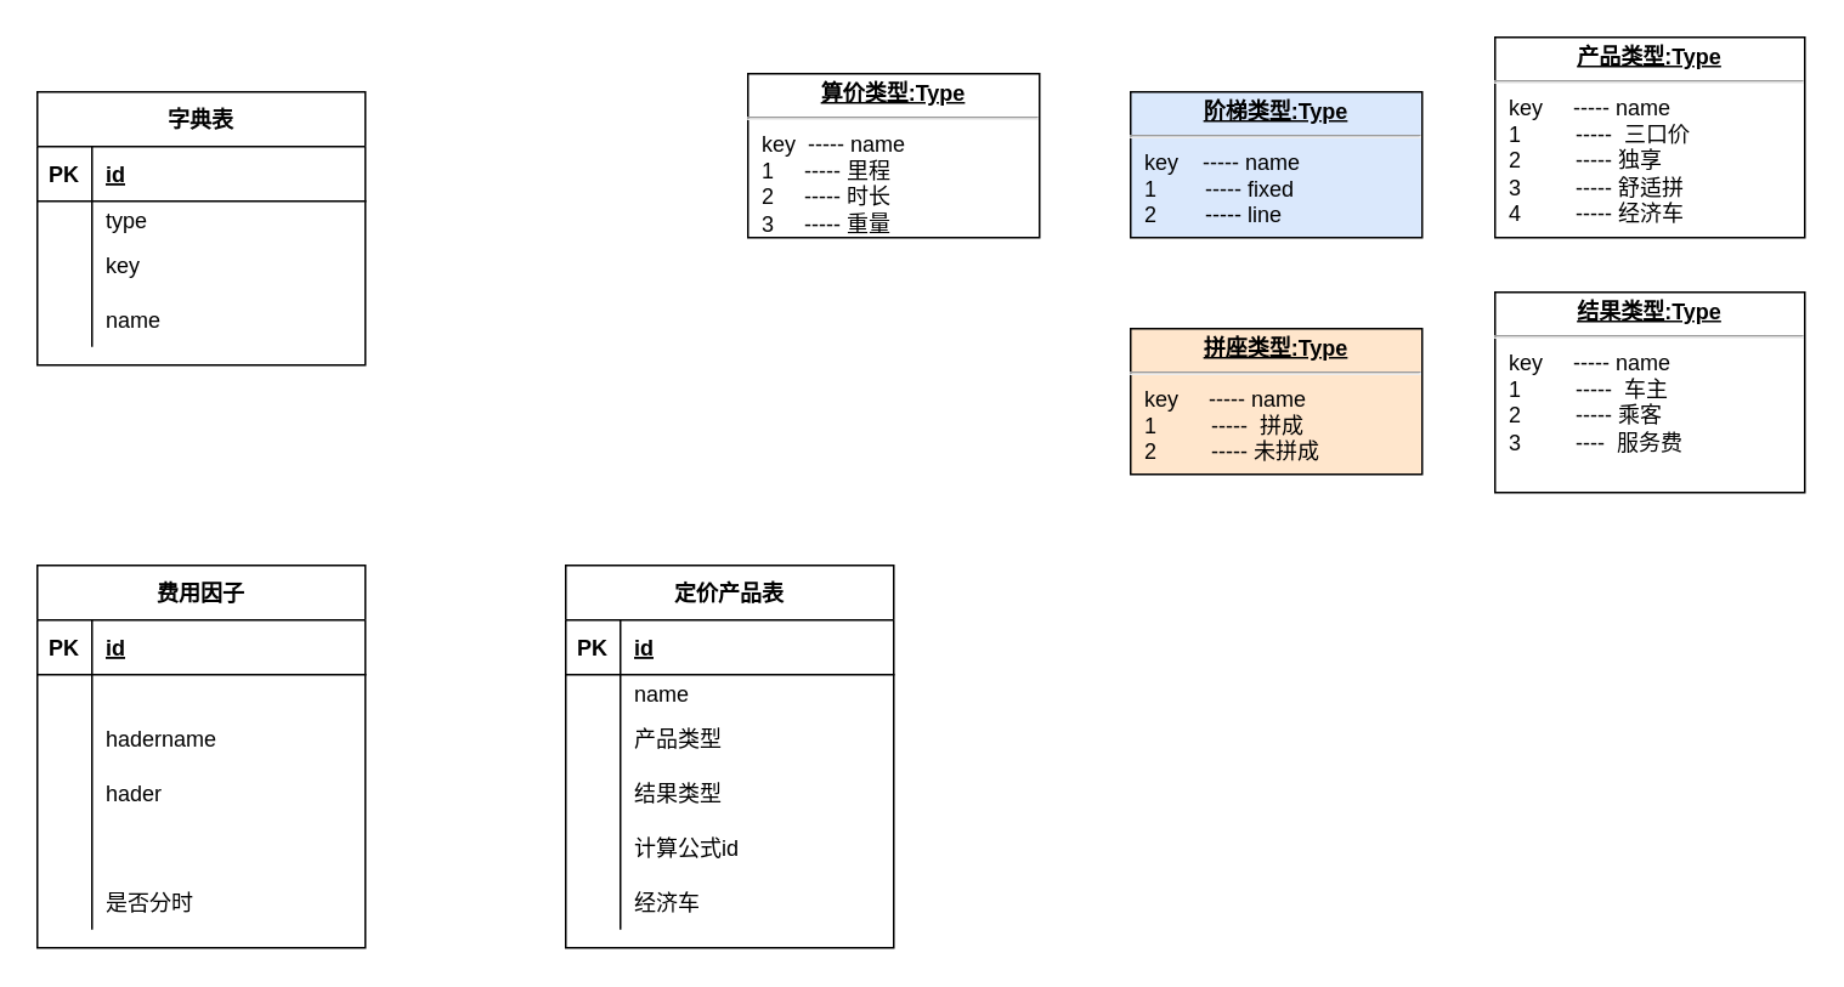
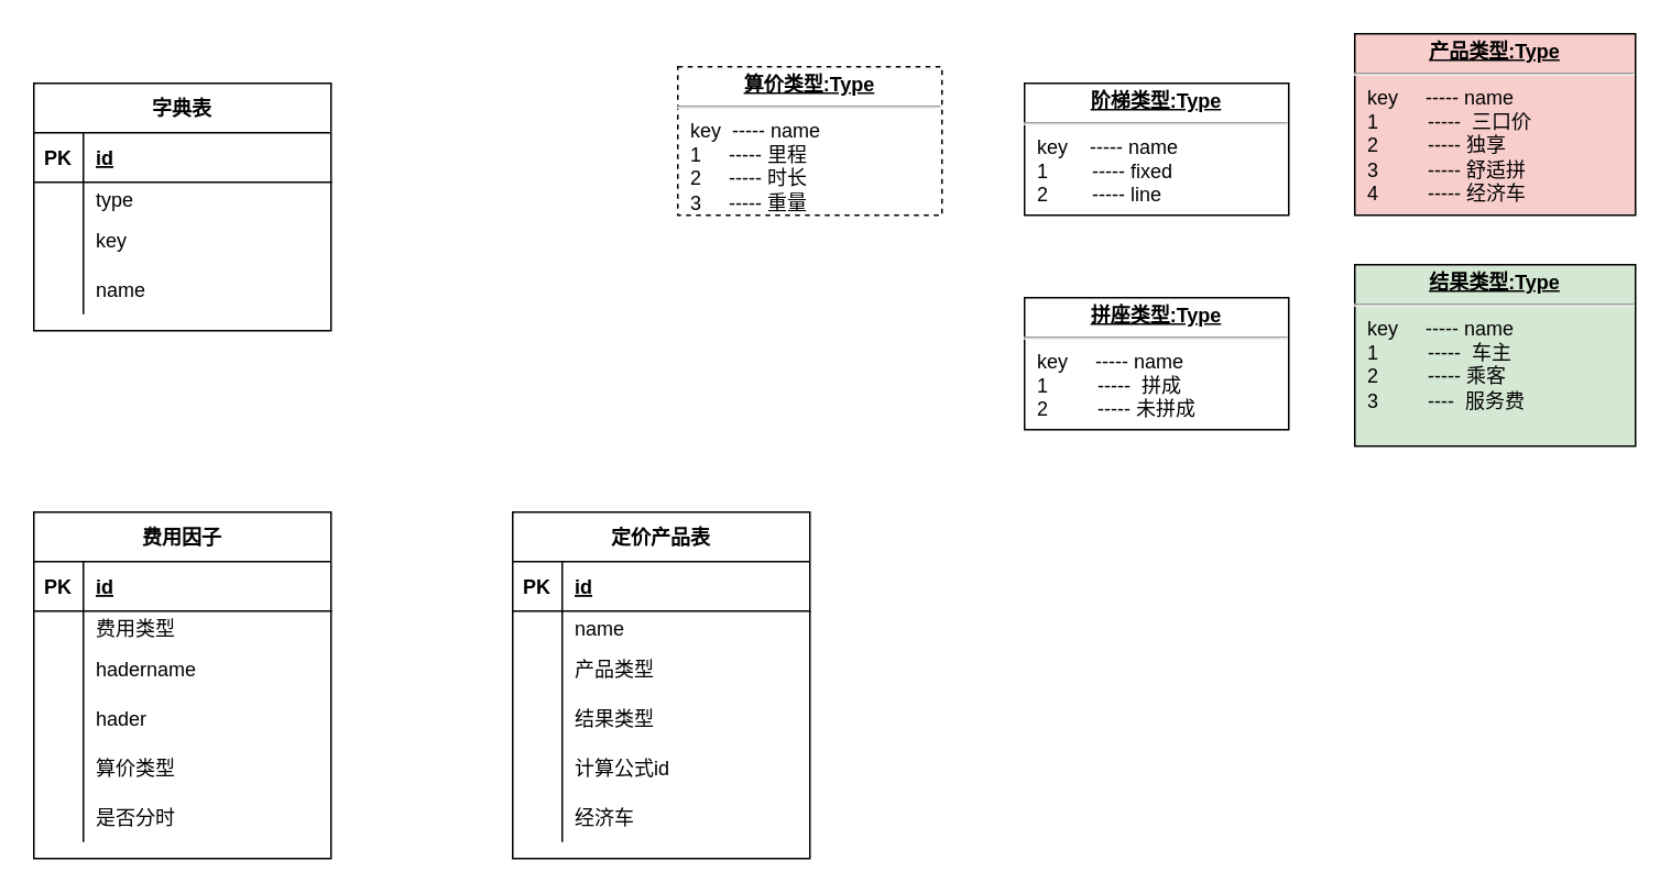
  <mxCell id="0" value="" />
  <mxCell id="1" parent="0" />
  <mxCell id="2" value="费用因子" style="shape=table;startSize=30;container=1;collapsible=1;childLayout=tableLayout;fixedRows=1;rowLines=0;fontStyle=1;align=center;resizeLast=1;" parent="1" vertex="1"><mxGeometry x="20" y="310" width="180" height="210" as="geometry" /></mxCell>
  <mxCell id="3" value="" style="shape=partialRectangle;collapsible=0;dropTarget=0;pointerEvents=0;fillColor=none;top=0;left=0;bottom=1;right=0;points=[[0,0.5],[1,0.5]];portConstraint=eastwest;" parent="2" vertex="1"><mxGeometry y="30" width="180" height="30" as="geometry" /></mxCell>
  <mxCell id="4" value="PK" style="shape=partialRectangle;connectable=0;fillColor=none;top=0;left=0;bottom=0;right=0;fontStyle=1;overflow=hidden;" parent="3" vertex="1"><mxGeometry width="30" height="30" as="geometry" /></mxCell>
  <mxCell id="5" value="id" style="shape=partialRectangle;connectable=0;fillColor=none;top=0;left=0;bottom=0;right=0;align=left;spacingLeft=6;fontStyle=5;overflow=hidden;" parent="3" vertex="1"><mxGeometry x="30" width="150" height="30" as="geometry" /></mxCell>
  <mxCell id="6" value="" style="shape=partialRectangle;collapsible=0;dropTarget=0;pointerEvents=0;fillColor=none;top=0;left=0;bottom=0;right=0;points=[[0,0.5],[1,0.5]];portConstraint=eastwest;" parent="2" vertex="1"><mxGeometry y="60" width="180" height="20" as="geometry" /></mxCell>
  <mxCell id="7" value="" style="shape=partialRectangle;connectable=0;fillColor=none;top=0;left=0;bottom=0;right=0;editable=1;overflow=hidden;" parent="6" vertex="1"><mxGeometry width="30" height="20" as="geometry" /></mxCell>
+ <mxCell id="8" value="费用类型" style="shape=partialRectangle;connectable=0;fillColor=none;top=0;left=0;bottom=0;right=0;align=left;spacingLeft=6;overflow=hidden;" parent="6" vertex="1"><mxGeometry x="30" width="150" height="20" as="geometry" /></mxCell>
  <mxCell id="9" value="" style="shape=partialRectangle;collapsible=0;dropTarget=0;pointerEvents=0;fillColor=none;top=0;left=0;bottom=0;right=0;points=[[0,0.5],[1,0.5]];portConstraint=eastwest;" parent="2" vertex="1"><mxGeometry y="80" width="180" height="30" as="geometry" /></mxCell>
  <mxCell id="10" value="" style="shape=partialRectangle;connectable=0;fillColor=none;top=0;left=0;bottom=0;right=0;editable=1;overflow=hidden;" parent="9" vertex="1"><mxGeometry width="30" height="30" as="geometry" /></mxCell>
  <mxCell id="11" value="hadername" style="shape=partialRectangle;connectable=0;fillColor=none;top=0;left=0;bottom=0;right=0;align=left;spacingLeft=6;overflow=hidden;" parent="9" vertex="1"><mxGeometry x="30" width="150" height="30" as="geometry" /></mxCell>
  <mxCell id="12" value="" style="shape=partialRectangle;collapsible=0;dropTarget=0;pointerEvents=0;fillColor=none;top=0;left=0;bottom=0;right=0;points=[[0,0.5],[1,0.5]];portConstraint=eastwest;" parent="2" vertex="1"><mxGeometry y="110" width="180" height="30" as="geometry" /></mxCell>
  <mxCell id="13" value="" style="shape=partialRectangle;connectable=0;fillColor=none;top=0;left=0;bottom=0;right=0;editable=1;overflow=hidden;" parent="12" vertex="1"><mxGeometry width="30" height="30" as="geometry" /></mxCell>
  <mxCell id="14" value="hader" style="shape=partialRectangle;connectable=0;fillColor=none;top=0;left=0;bottom=0;right=0;align=left;spacingLeft=6;overflow=hidden;" parent="12" vertex="1"><mxGeometry x="30" width="150" height="30" as="geometry" /></mxCell>
  <mxCell id="15" value="" style="shape=partialRectangle;collapsible=0;dropTarget=0;pointerEvents=0;fillColor=none;top=0;left=0;bottom=0;right=0;points=[[0,0.5],[1,0.5]];portConstraint=eastwest;" vertex="1" parent="2"><mxGeometry y="140" width="180" height="30" as="geometry" /></mxCell>
  <mxCell id="16" value="" style="shape=partialRectangle;connectable=0;fillColor=none;top=0;left=0;bottom=0;right=0;editable=1;overflow=hidden;" vertex="1" parent="15"><mxGeometry width="30" height="30" as="geometry" /></mxCell>
+ <mxCell id="17" value="算价类型" style="shape=partialRectangle;connectable=0;fillColor=none;top=0;left=0;bottom=0;right=0;align=left;spacingLeft=6;overflow=hidden;" vertex="1" parent="15"><mxGeometry x="30" width="150" height="30" as="geometry" /></mxCell>
  <mxCell id="18" value="" style="shape=partialRectangle;collapsible=0;dropTarget=0;pointerEvents=0;fillColor=none;top=0;left=0;bottom=0;right=0;points=[[0,0.5],[1,0.5]];portConstraint=eastwest;" vertex="1" parent="2"><mxGeometry y="170" width="180" height="30" as="geometry" /></mxCell>
  <mxCell id="19" value="" style="shape=partialRectangle;connectable=0;fillColor=none;top=0;left=0;bottom=0;right=0;editable=1;overflow=hidden;" vertex="1" parent="18"><mxGeometry width="30" height="30" as="geometry" /></mxCell>
  <mxCell id="20" value="是否分时" style="shape=partialRectangle;connectable=0;fillColor=none;top=0;left=0;bottom=0;right=0;align=left;spacingLeft=6;overflow=hidden;" vertex="1" parent="18"><mxGeometry x="30" width="150" height="30" as="geometry" /></mxCell>
- <mxCell id="21" value="&lt;p style=&quot;margin: 0px ; margin-top: 4px ; text-align: center ; text-decoration: underline&quot;&gt;&lt;b&gt;算价类型:Type&lt;/b&gt;&lt;/p&gt;&lt;hr&gt;&lt;p style=&quot;margin: 0px ; margin-left: 8px&quot;&gt;key&amp;nbsp; ----- name&lt;br&gt;1&amp;nbsp; &amp;nbsp; &amp;nbsp;----- 里程&lt;br&gt;2&amp;nbsp; &amp;nbsp; &amp;nbsp;----- 时长&lt;/p&gt;&lt;p style=&quot;margin: 0px ; margin-left: 8px&quot;&gt;3&amp;nbsp; &amp;nbsp; &amp;nbsp;----- 重量&lt;/p&gt;" style="verticalAlign=top;align=left;overflow=fill;fontSize=12;fontFamily=Helvetica;html=1;" vertex="1" parent="1"><mxGeometry x="410" y="40" width="160" height="90" as="geometry" /></mxCell>
- <mxCell id="22" value="&lt;p style=&quot;margin: 0px ; margin-top: 4px ; text-align: center ; text-decoration: underline&quot;&gt;&lt;b&gt;阶梯类型:Type&lt;/b&gt;&lt;/p&gt;&lt;hr&gt;&lt;p style=&quot;margin: 0px ; margin-left: 8px&quot;&gt;key&amp;nbsp; &amp;nbsp; ----- name&lt;/p&gt;&lt;p style=&quot;margin: 0px ; margin-left: 8px&quot;&gt;1&amp;nbsp; &amp;nbsp; &amp;nbsp; &amp;nbsp; ----- fixed&lt;br&gt;2&amp;nbsp; &amp;nbsp; &amp;nbsp; &amp;nbsp; ----- line&lt;br&gt;&lt;/p&gt;" style="verticalAlign=top;align=left;overflow=fill;fontSize=12;fontFamily=Helvetica;html=1;fillColor=#dae8fc;" vertex="1" parent="1"><mxGeometry x="620" y="50" width="160" height="80" as="geometry" /></mxCell>
- <mxCell id="23" value="&lt;p style=&quot;margin: 0px ; margin-top: 4px ; text-align: center ; text-decoration: underline&quot;&gt;&lt;b&gt;拼座类型:Type&lt;/b&gt;&lt;/p&gt;&lt;hr&gt;&lt;p style=&quot;margin: 0px ; margin-left: 8px&quot;&gt;key&amp;nbsp; &amp;nbsp; &amp;nbsp;----- name&lt;/p&gt;&lt;p style=&quot;margin: 0px ; margin-left: 8px&quot;&gt;1&amp;nbsp; &amp;nbsp; &amp;nbsp; &amp;nbsp; &amp;nbsp;-----&amp;nbsp; 拼成&lt;br&gt;2&amp;nbsp; &amp;nbsp; &amp;nbsp; &amp;nbsp; &amp;nbsp;----- 未拼成&lt;br&gt;&lt;/p&gt;" style="verticalAlign=top;align=left;overflow=fill;fontSize=12;fontFamily=Helvetica;html=1;fillColor=#ffe6cc;" vertex="1" parent="1"><mxGeometry x="620" y="180" width="160" height="80" as="geometry" /></mxCell>
+ <mxCell id="21" value="&lt;p style=&quot;margin: 0px ; margin-top: 4px ; text-align: center ; text-decoration: underline&quot;&gt;&lt;b&gt;算价类型:Type&lt;/b&gt;&lt;/p&gt;&lt;hr&gt;&lt;p style=&quot;margin: 0px ; margin-left: 8px&quot;&gt;key&amp;nbsp; ----- name&lt;br&gt;1&amp;nbsp; &amp;nbsp; &amp;nbsp;----- 里程&lt;br&gt;2&amp;nbsp; &amp;nbsp; &amp;nbsp;----- 时长&lt;/p&gt;&lt;p style=&quot;margin: 0px ; margin-left: 8px&quot;&gt;3&amp;nbsp; &amp;nbsp; &amp;nbsp;----- 重量&lt;/p&gt;" style="verticalAlign=top;align=left;overflow=fill;fontSize=12;fontFamily=Helvetica;html=1;dashed=1;" vertex="1" parent="1"><mxGeometry x="410" y="40" width="160" height="90" as="geometry" /></mxCell>
+ <mxCell id="22" value="&lt;p style=&quot;margin: 0px ; margin-top: 4px ; text-align: center ; text-decoration: underline&quot;&gt;&lt;b&gt;阶梯类型:Type&lt;/b&gt;&lt;/p&gt;&lt;hr&gt;&lt;p style=&quot;margin: 0px ; margin-left: 8px&quot;&gt;key&amp;nbsp; &amp;nbsp; ----- name&lt;/p&gt;&lt;p style=&quot;margin: 0px ; margin-left: 8px&quot;&gt;1&amp;nbsp; &amp;nbsp; &amp;nbsp; &amp;nbsp; ----- fixed&lt;br&gt;2&amp;nbsp; &amp;nbsp; &amp;nbsp; &amp;nbsp; ----- line&lt;br&gt;&lt;/p&gt;" style="verticalAlign=top;align=left;overflow=fill;fontSize=12;fontFamily=Helvetica;html=1;" vertex="1" parent="1"><mxGeometry x="620" y="50" width="160" height="80" as="geometry" /></mxCell>
+ <mxCell id="23" value="&lt;p style=&quot;margin: 0px ; margin-top: 4px ; text-align: center ; text-decoration: underline&quot;&gt;&lt;b&gt;拼座类型:Type&lt;/b&gt;&lt;/p&gt;&lt;hr&gt;&lt;p style=&quot;margin: 0px ; margin-left: 8px&quot;&gt;key&amp;nbsp; &amp;nbsp; &amp;nbsp;----- name&lt;/p&gt;&lt;p style=&quot;margin: 0px ; margin-left: 8px&quot;&gt;1&amp;nbsp; &amp;nbsp; &amp;nbsp; &amp;nbsp; &amp;nbsp;-----&amp;nbsp; 拼成&lt;br&gt;2&amp;nbsp; &amp;nbsp; &amp;nbsp; &amp;nbsp; &amp;nbsp;----- 未拼成&lt;br&gt;&lt;/p&gt;" style="verticalAlign=top;align=left;overflow=fill;fontSize=12;fontFamily=Helvetica;html=1;" vertex="1" parent="1"><mxGeometry x="620" y="180" width="160" height="80" as="geometry" /></mxCell>
  <mxCell id="24" value="字典表" style="shape=table;startSize=30;container=1;collapsible=1;childLayout=tableLayout;fixedRows=1;rowLines=0;fontStyle=1;align=center;resizeLast=1;" vertex="1" parent="1"><mxGeometry x="20" y="50" width="180" height="150" as="geometry" /></mxCell>
  <mxCell id="25" value="" style="shape=partialRectangle;collapsible=0;dropTarget=0;pointerEvents=0;fillColor=none;top=0;left=0;bottom=1;right=0;points=[[0,0.5],[1,0.5]];portConstraint=eastwest;" vertex="1" parent="24"><mxGeometry y="30" width="180" height="30" as="geometry" /></mxCell>
  <mxCell id="26" value="PK" style="shape=partialRectangle;connectable=0;fillColor=none;top=0;left=0;bottom=0;right=0;fontStyle=1;overflow=hidden;" vertex="1" parent="25"><mxGeometry width="30" height="30" as="geometry" /></mxCell>
  <mxCell id="27" value="id" style="shape=partialRectangle;connectable=0;fillColor=none;top=0;left=0;bottom=0;right=0;align=left;spacingLeft=6;fontStyle=5;overflow=hidden;" vertex="1" parent="25"><mxGeometry x="30" width="150" height="30" as="geometry" /></mxCell>
  <mxCell id="28" value="" style="shape=partialRectangle;collapsible=0;dropTarget=0;pointerEvents=0;fillColor=none;top=0;left=0;bottom=0;right=0;points=[[0,0.5],[1,0.5]];portConstraint=eastwest;" vertex="1" parent="24"><mxGeometry y="60" width="180" height="20" as="geometry" /></mxCell>
  <mxCell id="29" value="" style="shape=partialRectangle;connectable=0;fillColor=none;top=0;left=0;bottom=0;right=0;editable=1;overflow=hidden;" vertex="1" parent="28"><mxGeometry width="30" height="20" as="geometry" /></mxCell>
  <mxCell id="30" value="type" style="shape=partialRectangle;connectable=0;fillColor=none;top=0;left=0;bottom=0;right=0;align=left;spacingLeft=6;overflow=hidden;" vertex="1" parent="28"><mxGeometry x="30" width="150" height="20" as="geometry" /></mxCell>
  <mxCell id="31" value="" style="shape=partialRectangle;collapsible=0;dropTarget=0;pointerEvents=0;fillColor=none;top=0;left=0;bottom=0;right=0;points=[[0,0.5],[1,0.5]];portConstraint=eastwest;" vertex="1" parent="24"><mxGeometry y="80" width="180" height="30" as="geometry" /></mxCell>
  <mxCell id="32" value="" style="shape=partialRectangle;connectable=0;fillColor=none;top=0;left=0;bottom=0;right=0;editable=1;overflow=hidden;" vertex="1" parent="31"><mxGeometry width="30" height="30" as="geometry" /></mxCell>
  <mxCell id="33" value="key" style="shape=partialRectangle;connectable=0;fillColor=none;top=0;left=0;bottom=0;right=0;align=left;spacingLeft=6;overflow=hidden;" vertex="1" parent="31"><mxGeometry x="30" width="150" height="30" as="geometry" /></mxCell>
  <mxCell id="34" value="" style="shape=partialRectangle;collapsible=0;dropTarget=0;pointerEvents=0;fillColor=none;top=0;left=0;bottom=0;right=0;points=[[0,0.5],[1,0.5]];portConstraint=eastwest;" vertex="1" parent="24"><mxGeometry y="110" width="180" height="30" as="geometry" /></mxCell>
  <mxCell id="35" value="" style="shape=partialRectangle;connectable=0;fillColor=none;top=0;left=0;bottom=0;right=0;editable=1;overflow=hidden;" vertex="1" parent="34"><mxGeometry width="30" height="30" as="geometry" /></mxCell>
  <mxCell id="36" value="name" style="shape=partialRectangle;connectable=0;fillColor=none;top=0;left=0;bottom=0;right=0;align=left;spacingLeft=6;overflow=hidden;" vertex="1" parent="34"><mxGeometry x="30" width="150" height="30" as="geometry" /></mxCell>
  <mxCell id="37" value="定价产品表" style="shape=table;startSize=30;container=1;collapsible=1;childLayout=tableLayout;fixedRows=1;rowLines=0;fontStyle=1;align=center;resizeLast=1;" vertex="1" parent="1"><mxGeometry x="310" y="310" width="180" height="210" as="geometry" /></mxCell>
  <mxCell id="38" value="" style="shape=partialRectangle;collapsible=0;dropTarget=0;pointerEvents=0;fillColor=none;top=0;left=0;bottom=1;right=0;points=[[0,0.5],[1,0.5]];portConstraint=eastwest;" vertex="1" parent="37"><mxGeometry y="30" width="180" height="30" as="geometry" /></mxCell>
  <mxCell id="39" value="PK" style="shape=partialRectangle;connectable=0;fillColor=none;top=0;left=0;bottom=0;right=0;fontStyle=1;overflow=hidden;" vertex="1" parent="38"><mxGeometry width="30" height="30" as="geometry" /></mxCell>
  <mxCell id="40" value="id" style="shape=partialRectangle;connectable=0;fillColor=none;top=0;left=0;bottom=0;right=0;align=left;spacingLeft=6;fontStyle=5;overflow=hidden;" vertex="1" parent="38"><mxGeometry x="30" width="150" height="30" as="geometry" /></mxCell>
  <mxCell id="41" value="" style="shape=partialRectangle;collapsible=0;dropTarget=0;pointerEvents=0;fillColor=none;top=0;left=0;bottom=0;right=0;points=[[0,0.5],[1,0.5]];portConstraint=eastwest;" vertex="1" parent="37"><mxGeometry y="60" width="180" height="20" as="geometry" /></mxCell>
  <mxCell id="42" value="" style="shape=partialRectangle;connectable=0;fillColor=none;top=0;left=0;bottom=0;right=0;editable=1;overflow=hidden;" vertex="1" parent="41"><mxGeometry width="30" height="20" as="geometry" /></mxCell>
  <mxCell id="43" value="name" style="shape=partialRectangle;connectable=0;fillColor=none;top=0;left=0;bottom=0;right=0;align=left;spacingLeft=6;overflow=hidden;" vertex="1" parent="41"><mxGeometry x="30" width="150" height="20" as="geometry" /></mxCell>
  <mxCell id="44" value="" style="shape=partialRectangle;collapsible=0;dropTarget=0;pointerEvents=0;fillColor=none;top=0;left=0;bottom=0;right=0;points=[[0,0.5],[1,0.5]];portConstraint=eastwest;" vertex="1" parent="37"><mxGeometry y="80" width="180" height="30" as="geometry" /></mxCell>
  <mxCell id="45" value="" style="shape=partialRectangle;connectable=0;fillColor=none;top=0;left=0;bottom=0;right=0;editable=1;overflow=hidden;" vertex="1" parent="44"><mxGeometry width="30" height="30" as="geometry" /></mxCell>
  <mxCell id="46" value="产品类型" style="shape=partialRectangle;connectable=0;fillColor=none;top=0;left=0;bottom=0;right=0;align=left;spacingLeft=6;overflow=hidden;" vertex="1" parent="44"><mxGeometry x="30" width="150" height="30" as="geometry" /></mxCell>
  <mxCell id="47" value="" style="shape=partialRectangle;collapsible=0;dropTarget=0;pointerEvents=0;fillColor=none;top=0;left=0;bottom=0;right=0;points=[[0,0.5],[1,0.5]];portConstraint=eastwest;" vertex="1" parent="37"><mxGeometry y="110" width="180" height="30" as="geometry" /></mxCell>
  <mxCell id="48" value="" style="shape=partialRectangle;connectable=0;fillColor=none;top=0;left=0;bottom=0;right=0;editable=1;overflow=hidden;" vertex="1" parent="47"><mxGeometry width="30" height="30" as="geometry" /></mxCell>
  <mxCell id="49" value="结果类型" style="shape=partialRectangle;connectable=0;fillColor=none;top=0;left=0;bottom=0;right=0;align=left;spacingLeft=6;overflow=hidden;" vertex="1" parent="47"><mxGeometry x="30" width="150" height="30" as="geometry" /></mxCell>
  <mxCell id="50" value="" style="shape=partialRectangle;collapsible=0;dropTarget=0;pointerEvents=0;fillColor=none;top=0;left=0;bottom=0;right=0;points=[[0,0.5],[1,0.5]];portConstraint=eastwest;" vertex="1" parent="37"><mxGeometry y="140" width="180" height="30" as="geometry" /></mxCell>
  <mxCell id="51" value="" style="shape=partialRectangle;connectable=0;fillColor=none;top=0;left=0;bottom=0;right=0;editable=1;overflow=hidden;" vertex="1" parent="50"><mxGeometry width="30" height="30" as="geometry" /></mxCell>
  <mxCell id="52" value="计算公式id" style="shape=partialRectangle;connectable=0;fillColor=none;top=0;left=0;bottom=0;right=0;align=left;spacingLeft=6;overflow=hidden;" vertex="1" parent="50"><mxGeometry x="30" width="150" height="30" as="geometry" /></mxCell>
  <mxCell id="53" value="" style="shape=partialRectangle;collapsible=0;dropTarget=0;pointerEvents=0;fillColor=none;top=0;left=0;bottom=0;right=0;points=[[0,0.5],[1,0.5]];portConstraint=eastwest;" vertex="1" parent="37"><mxGeometry y="170" width="180" height="30" as="geometry" /></mxCell>
  <mxCell id="54" value="" style="shape=partialRectangle;connectable=0;fillColor=none;top=0;left=0;bottom=0;right=0;editable=1;overflow=hidden;" vertex="1" parent="53"><mxGeometry width="30" height="30" as="geometry" /></mxCell>
  <mxCell id="55" value="经济车" style="shape=partialRectangle;connectable=0;fillColor=none;top=0;left=0;bottom=0;right=0;align=left;spacingLeft=6;overflow=hidden;" vertex="1" parent="53"><mxGeometry x="30" width="150" height="30" as="geometry" /></mxCell>
- <mxCell id="56" value="&lt;p style=&quot;margin: 0px ; margin-top: 4px ; text-align: center ; text-decoration: underline&quot;&gt;&lt;b&gt;结果类型:Type&lt;/b&gt;&lt;/p&gt;&lt;hr&gt;&lt;p style=&quot;margin: 0px ; margin-left: 8px&quot;&gt;key&amp;nbsp; &amp;nbsp; &amp;nbsp;----- name&lt;/p&gt;&lt;p style=&quot;margin: 0px ; margin-left: 8px&quot;&gt;1&amp;nbsp; &amp;nbsp; &amp;nbsp; &amp;nbsp; &amp;nbsp;-----&amp;nbsp; 车主&lt;br&gt;2&amp;nbsp; &amp;nbsp; &amp;nbsp; &amp;nbsp; &amp;nbsp;----- 乘客&lt;br&gt;&lt;/p&gt;&lt;p style=&quot;margin: 0px ; margin-left: 8px&quot;&gt;3&amp;nbsp; &amp;nbsp; &amp;nbsp; &amp;nbsp; &amp;nbsp;----&amp;nbsp; 服务费&lt;/p&gt;" style="verticalAlign=top;align=left;overflow=fill;fontSize=12;fontFamily=Helvetica;html=1;" vertex="1" parent="1"><mxGeometry x="820" y="160" width="170" height="110" as="geometry" /></mxCell>
- <mxCell id="57" value="&lt;p style=&quot;margin: 0px ; margin-top: 4px ; text-align: center ; text-decoration: underline&quot;&gt;&lt;b&gt;产品类型:Type&lt;/b&gt;&lt;/p&gt;&lt;hr&gt;&lt;p style=&quot;margin: 0px ; margin-left: 8px&quot;&gt;key&amp;nbsp; &amp;nbsp; &amp;nbsp;----- name&lt;/p&gt;&lt;p style=&quot;margin: 0px ; margin-left: 8px&quot;&gt;1&amp;nbsp; &amp;nbsp; &amp;nbsp; &amp;nbsp; &amp;nbsp;-----&amp;nbsp; 三口价&lt;br&gt;2&amp;nbsp; &amp;nbsp; &amp;nbsp; &amp;nbsp; &amp;nbsp;----- 独享&lt;br&gt;&lt;/p&gt;&lt;p style=&quot;margin: 0px ; margin-left: 8px&quot;&gt;3&amp;nbsp; &amp;nbsp; &amp;nbsp; &amp;nbsp; &amp;nbsp;----- 舒适拼&lt;/p&gt;&lt;p style=&quot;margin: 0px ; margin-left: 8px&quot;&gt;4&amp;nbsp; &amp;nbsp; &amp;nbsp; &amp;nbsp; &amp;nbsp;----- 经济车&lt;/p&gt;" style="verticalAlign=top;align=left;overflow=fill;fontSize=12;fontFamily=Helvetica;html=1;" vertex="1" parent="1"><mxGeometry x="820" y="20" width="170" height="110" as="geometry" /></mxCell>
+ <mxCell id="56" value="&lt;p style=&quot;margin: 0px ; margin-top: 4px ; text-align: center ; text-decoration: underline&quot;&gt;&lt;b&gt;结果类型:Type&lt;/b&gt;&lt;/p&gt;&lt;hr&gt;&lt;p style=&quot;margin: 0px ; margin-left: 8px&quot;&gt;key&amp;nbsp; &amp;nbsp; &amp;nbsp;----- name&lt;/p&gt;&lt;p style=&quot;margin: 0px ; margin-left: 8px&quot;&gt;1&amp;nbsp; &amp;nbsp; &amp;nbsp; &amp;nbsp; &amp;nbsp;-----&amp;nbsp; 车主&lt;br&gt;2&amp;nbsp; &amp;nbsp; &amp;nbsp; &amp;nbsp; &amp;nbsp;----- 乘客&lt;br&gt;&lt;/p&gt;&lt;p style=&quot;margin: 0px ; margin-left: 8px&quot;&gt;3&amp;nbsp; &amp;nbsp; &amp;nbsp; &amp;nbsp; &amp;nbsp;----&amp;nbsp; 服务费&lt;/p&gt;" style="verticalAlign=top;align=left;overflow=fill;fontSize=12;fontFamily=Helvetica;html=1;fillColor=#d5e8d4;" vertex="1" parent="1"><mxGeometry x="820" y="160" width="170" height="110" as="geometry" /></mxCell>
+ <mxCell id="57" value="&lt;p style=&quot;margin: 0px ; margin-top: 4px ; text-align: center ; text-decoration: underline&quot;&gt;&lt;b&gt;产品类型:Type&lt;/b&gt;&lt;/p&gt;&lt;hr&gt;&lt;p style=&quot;margin: 0px ; margin-left: 8px&quot;&gt;key&amp;nbsp; &amp;nbsp; &amp;nbsp;----- name&lt;/p&gt;&lt;p style=&quot;margin: 0px ; margin-left: 8px&quot;&gt;1&amp;nbsp; &amp;nbsp; &amp;nbsp; &amp;nbsp; &amp;nbsp;-----&amp;nbsp; 三口价&lt;br&gt;2&amp;nbsp; &amp;nbsp; &amp;nbsp; &amp;nbsp; &amp;nbsp;----- 独享&lt;br&gt;&lt;/p&gt;&lt;p style=&quot;margin: 0px ; margin-left: 8px&quot;&gt;3&amp;nbsp; &amp;nbsp; &amp;nbsp; &amp;nbsp; &amp;nbsp;----- 舒适拼&lt;/p&gt;&lt;p style=&quot;margin: 0px ; margin-left: 8px&quot;&gt;4&amp;nbsp; &amp;nbsp; &amp;nbsp; &amp;nbsp; &amp;nbsp;----- 经济车&lt;/p&gt;" style="verticalAlign=top;align=left;overflow=fill;fontSize=12;fontFamily=Helvetica;html=1;fillColor=#f8cecc;" vertex="1" parent="1"><mxGeometry x="820" y="20" width="170" height="110" as="geometry" /></mxCell>
